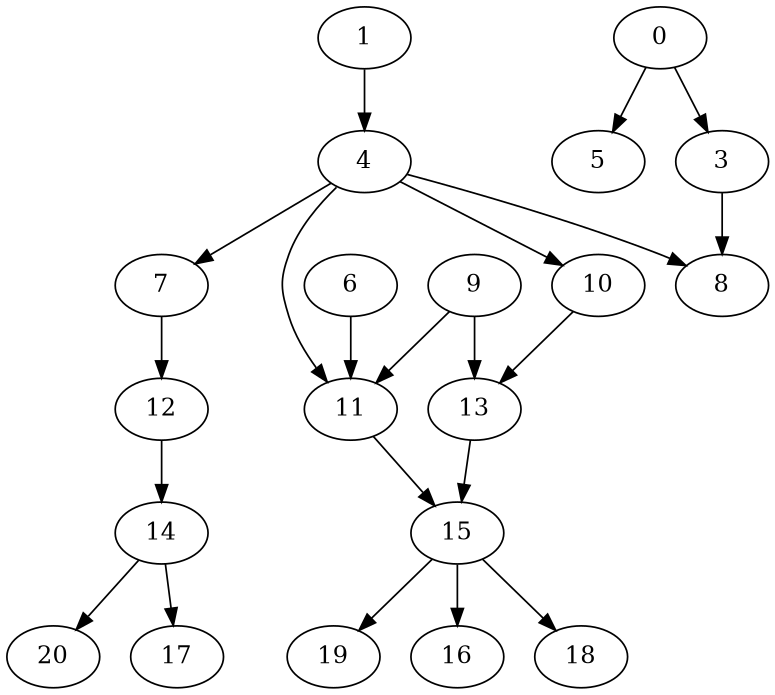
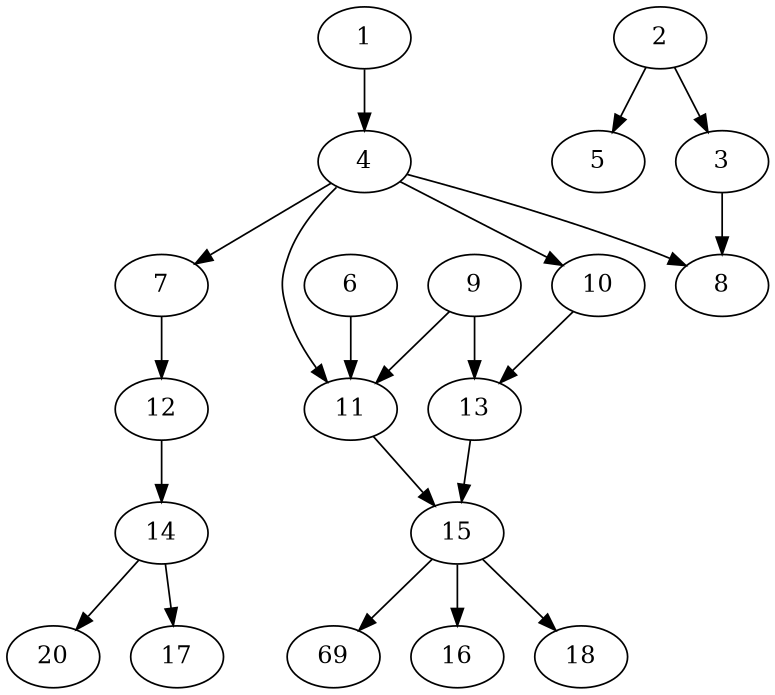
  digraph {
    node [alpha=0.07]
    1 [expect_size=41767936]
    4 [alpha=0.08 expect_size=42470400]
    7 [alpha=0.09 expect_size=6730752]
    8 [alpha=0.15 expect_size=32470016]
    10 [alpha=0.06 expect_size=34924544]
    11 [alpha=0.09 expect_size=26517504]
    6 [expect_size=16824320]
    12 [alpha=0.13 expect_size=43071488]
    13 [alpha=0.16 expect_size=11883520]
-   2 [expect_size=35638272 label=0]
+   2 [expect_size=35638272]
    3 [alpha=0.19 expect_size=40285184]
    5 [alpha=0.15 expect_size=22427648]
    9 [alpha=0.05 expect_size=45911040]
    15 [alpha=0.14 expect_size=28644352]
    14 [alpha=0.10 expect_size=10269696]
    16 [alpha=0.11 expect_size=17253376]
    18 [alpha=0.14 expect_size=5964800]
-   19 [expect_size=41068544]
+   19 [expect_size=41068544 label=69]
    17 [alpha=0.05 expect_size=32890880]
    20 [expect_size=51903488]
    1 -> 4
    4 -> 7
    4 -> 8
    4 -> 10
    4 -> 11
    7 -> 12
    10 -> 13
    11 -> 15
    6 -> 11
    12 -> 14
    13 -> 15
    2 -> 3
    2 -> 5
    3 -> 8
    9 -> 11
    9 -> 13
    15 -> 16
    15 -> 18
    15 -> 19
    14 -> 17
    14 -> 20
  }
